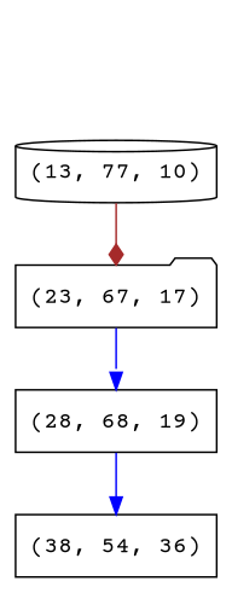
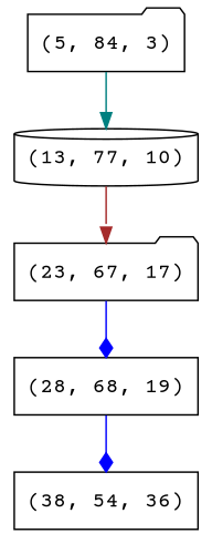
  digraph {
    fontname="Courier Prime"
    node [fontname="Courier Prime" shape=folder]
    edge [arrowhead=diamond color=blue fontname="Courier Prime"]
    "(13, 77, 10)" [shape=cylinder]
+   "(5, 84, 3)"
    "(23, 67, 17)"
    n4 [label="(28, 68, 19)" shape=box]
    n5 [label="(38, 54, 36)" shape=box]
-   "(13, 77, 10)" -> "(23, 67, 17)" [color=brown]
-   "(23, 67, 17)" -> n4 [arrowhead=normal]
-   n4 -> n5 [arrowhead=normal]
+   "(13, 77, 10)" -> "(23, 67, 17)" [arrowhead=normal color=brown]
+   "(5, 84, 3)" -> "(13, 77, 10)" [arrowhead=normal color=teal]
+   "(23, 67, 17)" -> n4
+   n4 -> n5
  }
